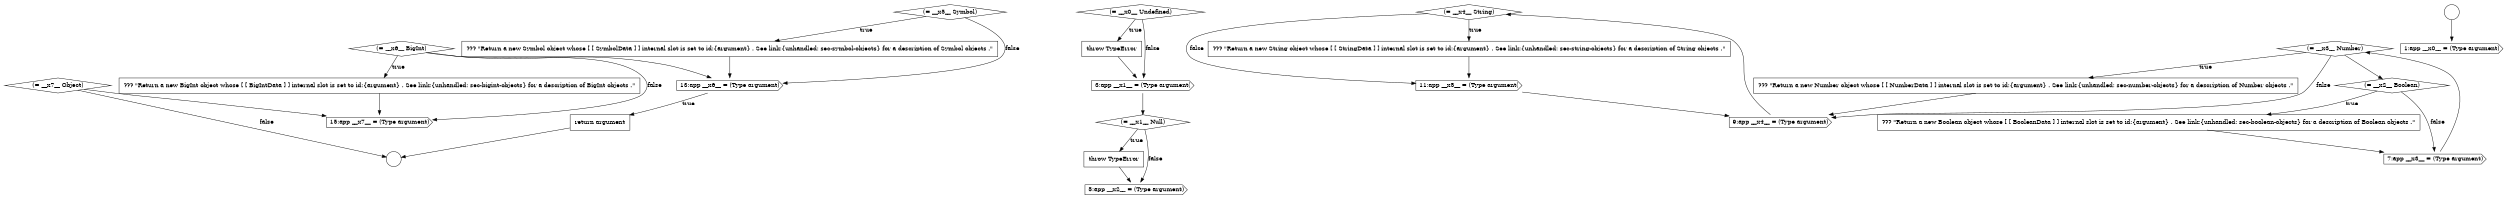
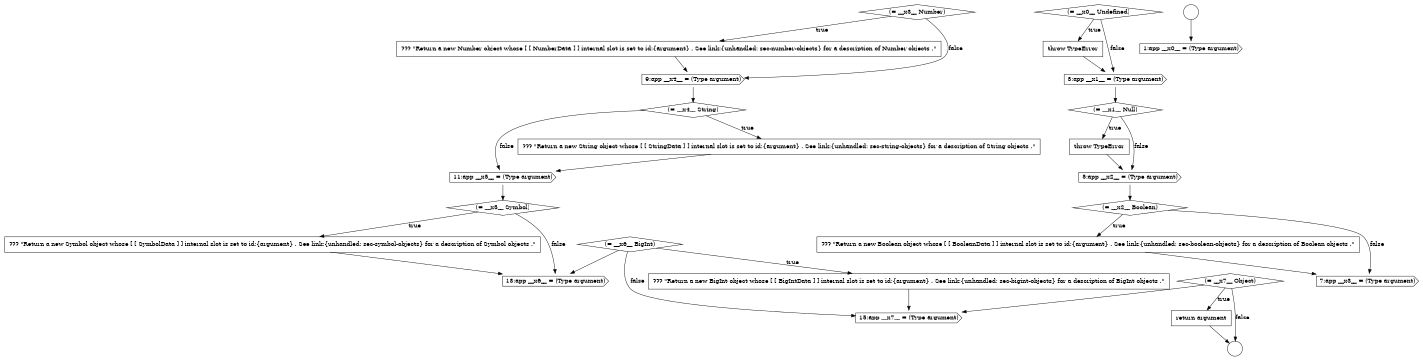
  digraph {
    node [color=black fillcolor=white shape=none style=filled]
    edge [color=black]
    n1 [label=<<font color="black">     <table border="0" cellborder="1" cellspacing="0" cellpadding="10">       <tr><td align="left">??? &quot;Return a new Symbol object whose [ [ SymbolData ] ] internal slot is set to id:{argument} . See link:{unhandled: sec-symbol-objects} for a description of Symbol objects .&quot;</td></tr>     </table>   </font>> margin=0]
    n2 [label=<<font color="black">13:app __x6__ = (Type argument)</font>> shape=cds]
    n3 [label=<<font color="black">     <table border="0" cellborder="1" cellspacing="0" cellpadding="10">       <tr><td align="left">throw TypeError</td></tr>     </table>   </font>> margin=0]
    n4 [label=<<font color="black">3:app __x1__ = (Type argument)</font>> shape=cds]
    n5 [label=<<font color="black">(= __x1__ Null)</font>> shape=diamond]
    n6 [label=<<font color="black">(= __x4__ String)</font>> shape=diamond]
    n7 [label=<<font color="black">11:app __x5__ = (Type argument)</font>> shape=cds]
    n8 [label=<<font color="black">     <table border="0" cellborder="1" cellspacing="0" cellpadding="10">       <tr><td align="left">??? &quot;Return a new String object whose [ [ StringData ] ] internal slot is set to id:{argument} . See link:{unhandled: sec-string-objects} for a description of String objects .&quot;</td></tr>     </table>   </font>> margin=0]
    n9 [label=<<font color="black">(= __x5__ Symbol)</font>> shape=diamond]
    n10 [label=" " shape=circle]
    n11 [label=<<font color="black">1:app __x0__ = (Type argument)</font>> shape=cds]
    n12 [label=<<font color="black">(= __x3__ Number)</font>> shape=diamond]
    n13 [label=<<font color="black">     <table border="0" cellborder="1" cellspacing="0" cellpadding="10">       <tr><td align="left">??? &quot;Return a new Number object whose [ [ NumberData ] ] internal slot is set to id:{argument} . See link:{unhandled: sec-number-objects} for a description of Number objects .&quot;</td></tr>     </table>   </font>> margin=0]
    n14 [label=<<font color="black">9:app __x4__ = (Type argument)</font>> shape=cds]
    n15 [label=<<font color="black">(= __x7__ Object)</font>> shape=diamond]
    n16 [label=<<font color="black">     <table border="0" cellborder="1" cellspacing="0" cellpadding="10">       <tr><td align="left">return argument</td></tr>     </table>   </font>> margin=0]
    n17 [label=" " shape=circle]
    n18 [label=<<font color="black">15:app __x7__ = (Type argument)</font>> shape=cds]
    n19 [label=<<font color="black">(= __x2__ Boolean)</font>> shape=diamond]
    n20 [label=<<font color="black">     <table border="0" cellborder="1" cellspacing="0" cellpadding="10">       <tr><td align="left">??? &quot;Return a new Boolean object whose [ [ BooleanData ] ] internal slot is set to id:{argument} . See link:{unhandled: sec-boolean-objects} for a description of Boolean objects .&quot;</td></tr>     </table>   </font>> margin=0]
    n21 [label=<<font color="black">7:app __x3__ = (Type argument)</font>> shape=cds]
    n22 [label=<<font color="black">(= __x0__ Undefined)</font>> shape=diamond]
    n23 [label=<<font color="black">     <table border="0" cellborder="1" cellspacing="0" cellpadding="10">       <tr><td align="left">throw TypeError</td></tr>     </table>   </font>> margin=0]
    n24 [label=<<font color="black">5:app __x2__ = (Type argument)</font>> shape=cds]
    n25 [label=<<font color="black">(= __x6__ BigInt)</font>> shape=diamond]
    n26 [label=<<font color="black">     <table border="0" cellborder="1" cellspacing="0" cellpadding="10">       <tr><td align="left">??? &quot;Return a new BigInt object whose [ [ BigIntData ] ] internal slot is set to id:{argument} . See link:{unhandled: sec-bigint-objects} for a description of BigInt objects .&quot;</td></tr>     </table>   </font>> margin=0]
    n1 -> n2
    n3 -> n4
    n4 -> n5
    n5 -> n23 [label=<<font color="black">true</font>>]
    n5 -> n24 [label=<<font color="black">false</font>>]
    n6 -> n7 [label=<<font color="black">false</font>>]
    n6 -> n8 [label=<<font color="black">true</font>>]
-   n7 -> n14
+   n7 -> n9
    n8 -> n7
    n9 -> n1 [label=<<font color="black">true</font>>]
    n9 -> n2 [label=<<font color="black">false</font>>]
    n10 -> n11
    n12 -> n13 [label=<<font color="black">true</font>>]
    n12 -> n14 [label=<<font color="black">false</font>>]
    n13 -> n14
    n14 -> n6
-   n2 -> n16 [label=<<font color="black">true</font>>]
+   n15 -> n16 [label=<<font color="black">true</font>>]
    n15 -> n17 [label=<<font color="black">false</font>>]
    n15 -> n18
    n16 -> n17
    n19 -> n20 [label=<<font color="black">true</font>>]
    n19 -> n21 [label=<<font color="black">false</font>>]
    n20 -> n21
-   n21 -> n12
    n22 -> n3 [label=<<font color="black">true</font>>]
    n22 -> n4 [label=<<font color="black">false</font>>]
    n23 -> n24
-   n12 -> n19
+   n24 -> n19
    n25 -> n2
    n25 -> n18 [label=<<font color="black">false</font>>]
    n25 -> n26 [label=<<font color="black">true</font>>]
    n26 -> n18
  }
